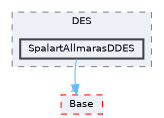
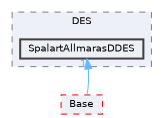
  digraph {
    compound=true
    node [fillcolor="#edf0f7" fontname=Helvetica fontsize=10 shape=box]
    n1 [color=grey25 height=0.2 label=SpalartAllmarasDDES style="filled,bold" width=0.4]
    n2 [color=red height=0.2 label=Base style="filled,dashed" width=0.4]
    subgraph cluster_1 {
      bgcolor="#edf0f7"
      fontname=Helvetica
      fontsize=10
      label=DES
      pencolor=grey50
      style="filled,dashed"
      n1
    }
-   n1 -> n2 [color=steelblue1 fontcolor=steelblue1 fontname=Helvetica fontsize=10 headlabel=1 labeldistance=1.5 labelfontname=Helvetica labelfontsize=10]
+   n2 -> n1 [color=steelblue1 fontcolor=steelblue1 fontname=Helvetica fontsize=10 headlabel=1 labeldistance=1.5 labelfontname=Helvetica labelfontsize=10]
  }
